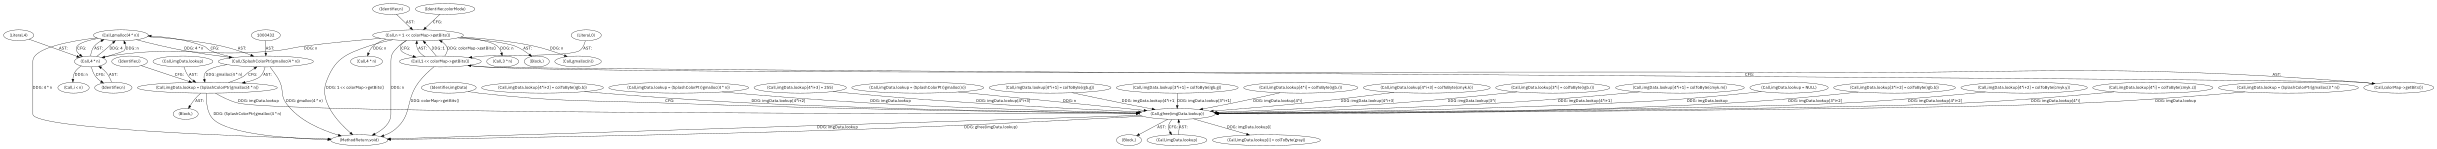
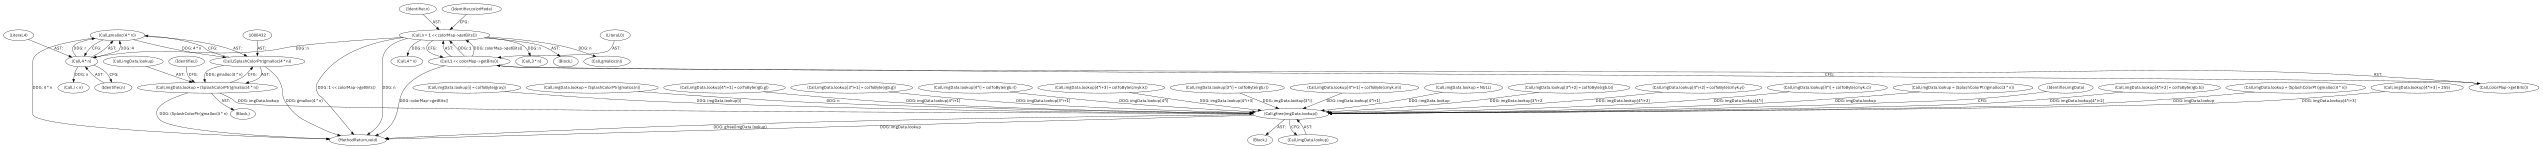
  digraph {
    fontname="IBM Plex Sans"
    node [fontname="IBM Plex Sans"]
    edge [fontname="IBM Plex Sans"]
    n1 [label="(Call,gmalloc(4 * n))"]
    n2 [label="(Call,4 * n)"]
    n3 [label="(Call,(SplashColorPtr)gmalloc(4 * n))"]
    n4 [label="(MethodReturn,void)"]
    n5 [label="(Call,i < n)"]
    n6 [label="(Identifier,n)"]
    n7 [label="(Call,imgData.lookup = (SplashColorPtr)gmalloc(4 * n))"]
    n8 [label="(Call,n = 1 << colorMap->getBits())"]
    n9 [label="(Call,1 << colorMap->getBits())"]
    n10 [label="(Call,3 * n)"]
    n11 [label="(Block,)"]
    n12 [label="(Call,gmalloc(n))"]
    n13 [label="(Call,4 * n)"]
    n14 [label="(Call,colorMap->getBits())"]
    n15 [label="(Call,gfree(imgData.lookup))"]
    n16 [label="(Block,)"]
    n17 [label="(Block,)"]
    n18 [label="(Call,imgData.lookup)"]
    n19 [label="(Literal,0)"]
    n20 [label="(Call,imgData.lookup[4*i+3] = colToByte(cmyk.k))"]
    n21 [label="(Identifier,i)"]
    n22 [label="(Call,imgData.lookup[3*i] = colToByte(rgb.r))"]
    n23 [label="(Call,imgData.lookup[4*i+1] = colToByte(cmyk.m))"]
    n24 [label="(Literal,4)"]
    n25 [label="(Call,imgData.lookup = NULL)"]
    n26 [label="(Call,imgData.lookup[3*i+2] = colToByte(rgb.b))"]
    n27 [label="(Call,imgData.lookup)"]
    n28 [label="(Call,imgData.lookup[4*i+2] = colToByte(cmyk.y))"]
    n29 [label="(Call,imgData.lookup[4*i] = colToByte(cmyk.c))"]
    n30 [label="(Call,imgData.lookup = (SplashColorPtr)gmalloc(3 * n))"]
    n31 [label="(Identifier,imgData)"]
    n32 [label="(Call,imgData.lookup[4*i+2] = colToByte(rgb.b))"]
    n33 [label="(Identifier,n)"]
    n34 [label="(Call,imgData.lookup = (SplashColorPtr)gmalloc(4 * n))"]
    n35 [label="(Call,imgData.lookup[4*i+3] = 255)"]
    n36 [label="(Call,imgData.lookup[i] = colToByte(gray))"]
    n37 [label="(Call,imgData.lookup = (SplashColorPtr)gmalloc(n))"]
    n38 [label="(Call,imgData.lookup[4*i+1] = colToByte(rgb.g))"]
    n39 [label="(Call,imgData.lookup[3*i+1] = colToByte(rgb.g))"]
    n40 [label="(Identifier,colorMode)"]
    n41 [label="(Call,imgData.lookup[4*i] = colToByte(rgb.r))"]
    1000432
    n1 -> n2 [label="CFG: "]
    n1 -> n3 [label="AST: "]
    n1 -> n3 [label="DDG: 4 * n"]
    n1 -> n4 [label="DDG: 4 * n"]
    n2 -> n1 [label="AST: "]
    n2 -> n1 [label="DDG: 4"]
    n2 -> n1 [label="DDG: n"]
    n2 -> n5 [label="DDG: n"]
    n2 -> n6 [label="CFG: "]
    n3 -> n1 [label="CFG: "]
    n3 -> n4 [label="DDG: gmalloc(4 * n)"]
    n3 -> n7 [label="AST: "]
    n3 -> n7 [label="DDG: gmalloc(4 * n)"]
    n6 -> n2 [label="AST: "]
    n7 -> n3 [label="CFG: "]
    n7 -> n4 [label="DDG: (SplashColorPtr)gmalloc(4 * n)"]
    n7 -> n15 [label="DDG: imgData.lookup"]
    n7 -> n16 [label="AST: "]
    n8 -> n2 [label="DDG: n"]
    n8 -> n4 [label="DDG: 1 << colorMap->getBits()"]
    n8 -> n4 [label="DDG: n"]
    n8 -> n9 [label="CFG: "]
    n8 -> n10 [label="DDG: n"]
    n8 -> n11 [label="AST: "]
    n8 -> n12 [label="DDG: n"]
    n8 -> n13 [label="DDG: n"]
    n9 -> n4 [label="DDG: colorMap->getBits()"]
    n9 -> n8 [label="AST: "]
    n9 -> n8 [label="DDG: 1"]
    n9 -> n8 [label="DDG: colorMap->getBits()"]
    n9 -> n14 [label="CFG: "]
    n14 -> n9 [label="AST: "]
    n15 -> n4 [label="DDG: imgData.lookup"]
    n15 -> n4 [label="DDG: gfree(imgData.lookup)"]
    n15 -> n17 [label="AST: "]
    n15 -> n18 [label="CFG: "]
    n18 -> n15 [label="AST: "]
    n19 -> n9 [label="AST: "]
    n20 -> n15 [label="DDG: imgData.lookup[4*i+3]"]
    n21 -> n7 [label="CFG: "]
    n22 -> n15 [label="DDG: imgData.lookup[3*i]"]
    n23 -> n15 [label="DDG: imgData.lookup[4*i+1]"]
    n24 -> n2 [label="AST: "]
    n25 -> n15 [label="DDG: imgData.lookup"]
    n26 -> n15 [label="DDG: imgData.lookup[3*i+2]"]
    n27 -> n7 [label="AST: "]
    n28 -> n15 [label="DDG: imgData.lookup[4*i+2]"]
    n29 -> n15 [label="DDG: imgData.lookup[4*i]"]
    n30 -> n15 [label="DDG: imgData.lookup"]
    n31 -> n15 [label="CFG: "]
    n32 -> n15 [label="DDG: imgData.lookup[4*i+2]"]
    n33 -> n8 [label="AST: "]
    n34 -> n15 [label="DDG: imgData.lookup"]
    n35 -> n15 [label="DDG: imgData.lookup[4*i+3]"]
-   n15 -> n36 [label="DDG: imgData.lookup[i]"]
+   n36 -> n15 [label="DDG: imgData.lookup[i]"]
    n37 -> n15 [label="DDG: n"]
    n38 -> n15 [label="DDG: imgData.lookup[4*i+1]"]
    n39 -> n15 [label="DDG: imgData.lookup[3*i+1]"]
    n40 -> n8 [label="CFG: "]
    n41 -> n15 [label="DDG: imgData.lookup[4*i]"]
    1000432 -> n3 [label="AST: "]
  }
